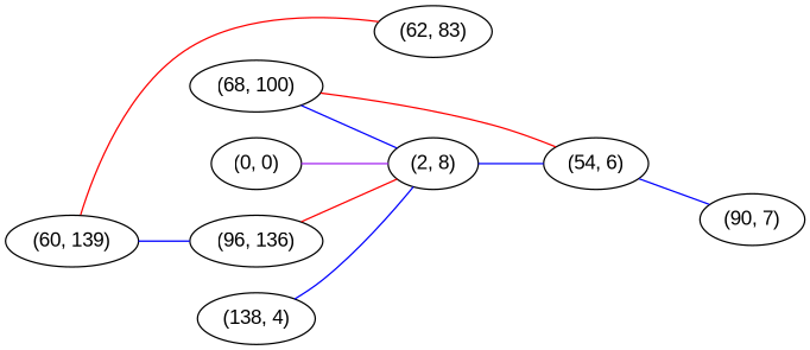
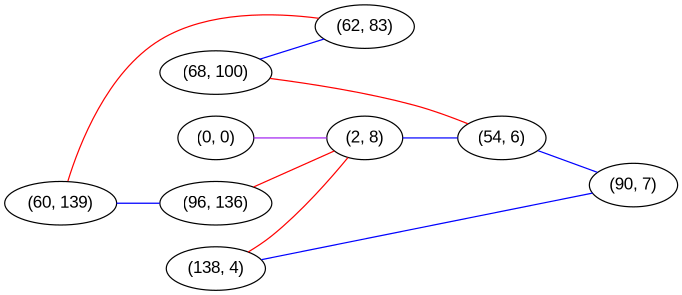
  graph {
    fontname="Liberation Sans"
    rankdir=LR
    node [fontname="Liberation Sans"]
    edge [color=blue fontname="Liberation Sans" weight=3]
    n1 [label="(68, 100)"]
    n2 [label="(54, 6)"]
    "(62, 83)"
    "(90, 7)"
    "(0, 0)"
    "(2, 8)"
    "(138, 4)"
    "(60, 139)"
    "(96, 136)"
    n1 -- n2 [color=red weight=1]
-   n1 -- "(2, 8)"
+   n1 -- "(62, 83)"
    n2 -- "(90, 7)"
    "(0, 0)" -- "(2, 8)" [color=purple weight=4]
    "(2, 8)" -- n2
-   "(138, 4)" -- "(2, 8)" [weight=1]
+   "(138, 4)" -- "(90, 7)"
+   "(138, 4)" -- "(2, 8)" [color=red weight=1]
    "(60, 139)" -- "(62, 83)" [color=red weight=1]
    "(60, 139)" -- "(96, 136)"
    "(96, 136)" -- "(2, 8)" [color=red weight=1]
  }
